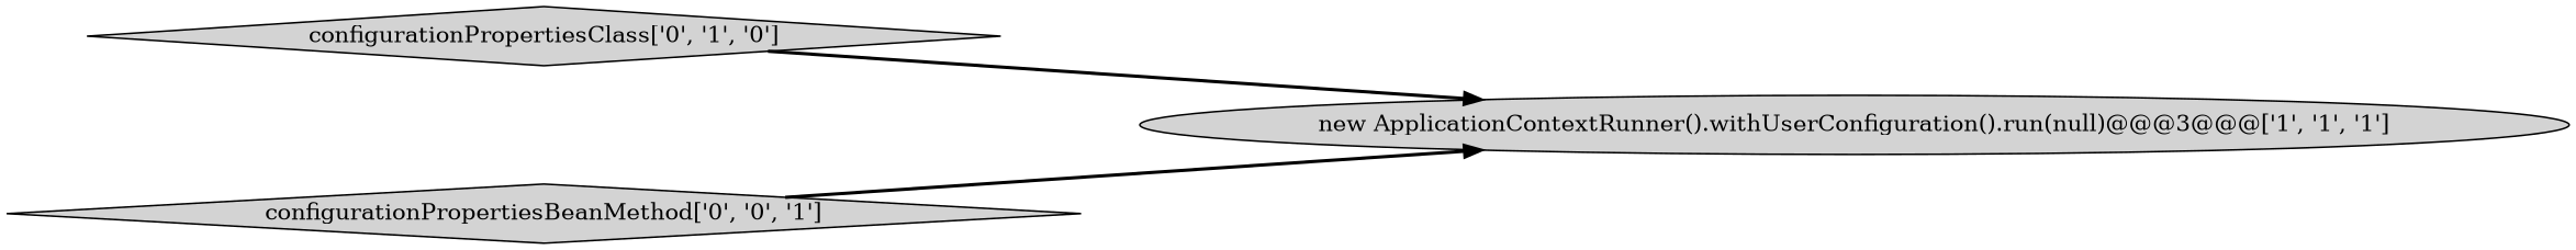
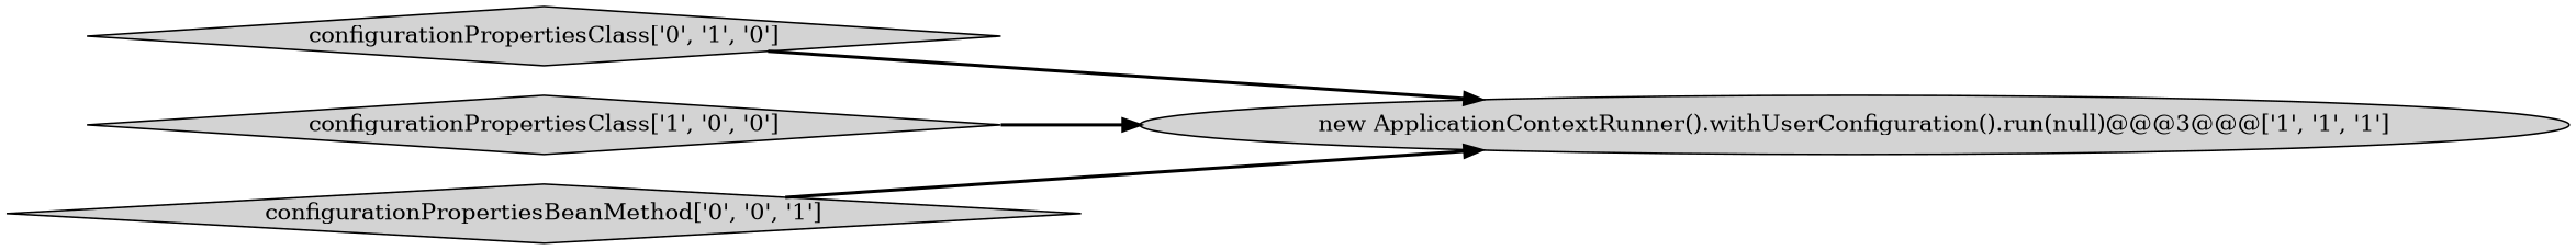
  digraph {
    rankdir=LR
    node [fillcolor=lightgray shape=diamond style=filled]
    edge [style=bold]
    n1 [label="configurationPropertiesClass['0', '1', '0']"]
    n2 [label="new ApplicationContextRunner().withUserConfiguration().run(null)@@@3@@@['1', '1', '1']" shape=ellipse]
+   n3 [label="configurationPropertiesClass['1', '0', '0']"]
    n4 [label="configurationPropertiesBeanMethod['0', '0', '1']"]
    n1 -> n2
+   n3 -> n2
    n4 -> n2
  }
